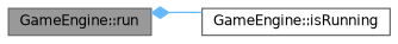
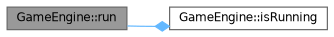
  digraph {
    rankdir=LR
    node [fontname=Helvetica fontsize=10 shape=box style=filled]
    n1 [color=gray40 fillcolor=grey60 fontcolor=black height=0.2 label="GameEngine::run" width=0.4]
    n2 [color=grey40 fillcolor=white height=0.2 label="GameEngine::isRunning" width=0.4]
-   n2 -> n1 [color=steelblue1 fontname=Helvetica fontsize=10 labelfontname=Helvetica labelfontsize=10 style=solid arrowhead=diamond]
+   n1 -> n2 [color=steelblue1 fontname=Helvetica fontsize=10 labelfontname=Helvetica labelfontsize=10 style=solid arrowhead=diamond]
  }
